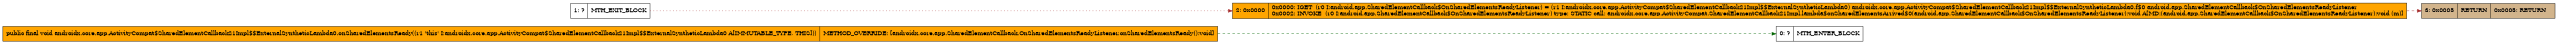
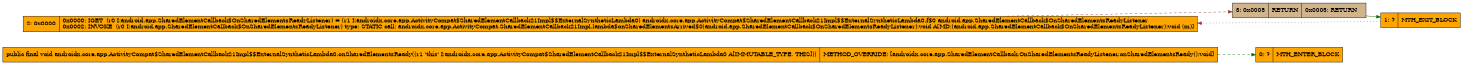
  digraph {
    rankdir=LR
    node [fillcolor=white shape=record style=filled]
    edge [color=brown style=dashed]
-   n1 [label="{0\:\ ?|MTH_ENTER_BLOCK\l}"]
+   n1 [fillcolor=orange label="{0\:\ ?|MTH_ENTER_BLOCK\l}"]
    n2 [fillcolor=orange label="{2\:\ 0x0000|0x0000: IGET  (r0 I:android.app.SharedElementCallback$OnSharedElementsReadyListener) = (r1 I:androidx.core.app.ActivityCompat$SharedElementCallback21Impl$$ExternalSyntheticLambda0) androidx.core.app.ActivityCompat$SharedElementCallback21Impl$$ExternalSyntheticLambda0.f$0 android.app.SharedElementCallback$OnSharedElementsReadyListener \l0x0002: INVOKE  (r0 I:android.app.SharedElementCallback$OnSharedElementsReadyListener) type: STATIC call: androidx.core.app.ActivityCompat.SharedElementCallback21Impl.lambda$onSharedElementsArrived$0(android.app.SharedElementCallback$OnSharedElementsReadyListener):void A[MD:(android.app.SharedElementCallback$OnSharedElementsReadyListener):void (m)]\l}"]
    n3 [fillcolor=tan label="{3\:\ 0x0005|RETURN\l|0x0005: RETURN   \l}"]
-   n4 [label="{1\:\ ?|MTH_EXIT_BLOCK\l}"]
+   n4 [fillcolor=orange label="{1\:\ ?|MTH_EXIT_BLOCK\l}"]
    n5 [fillcolor=orange label="{public final void androidx.core.app.ActivityCompat$SharedElementCallback21Impl$$ExternalSyntheticLambda0.onSharedElementsReady((r1 'this' I:androidx.core.app.ActivityCompat$SharedElementCallback21Impl$$ExternalSyntheticLambda0 A[IMMUTABLE_TYPE, THIS]))  | METHOD_OVERRIDE: [androidx.core.app.SharedElementCallback.OnSharedElementsReadyListener.onSharedElementsReady():void]\l}"]
    n2 -> n3
+   n3 -> n4 [color=darkgreen style=solid]
    n4 -> n2 [style=dotted]
    n5 -> n1 [color=darkgreen]
  }
